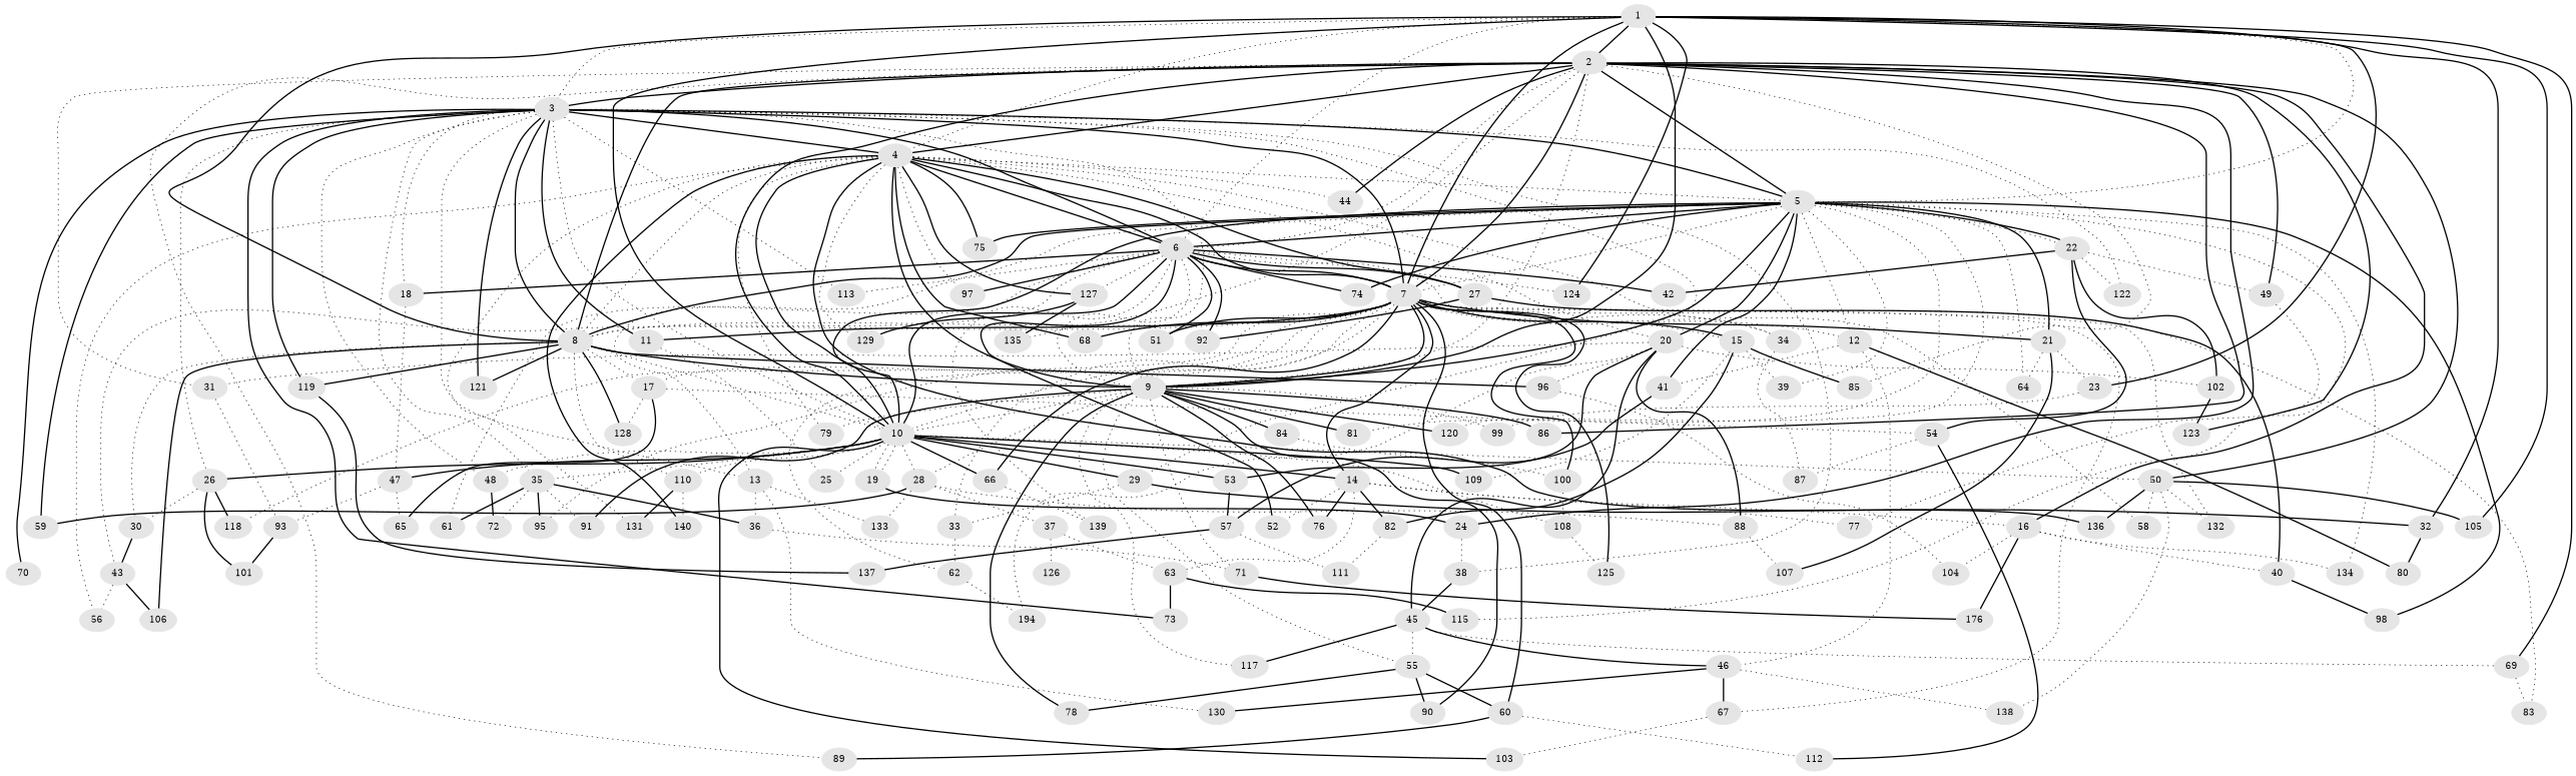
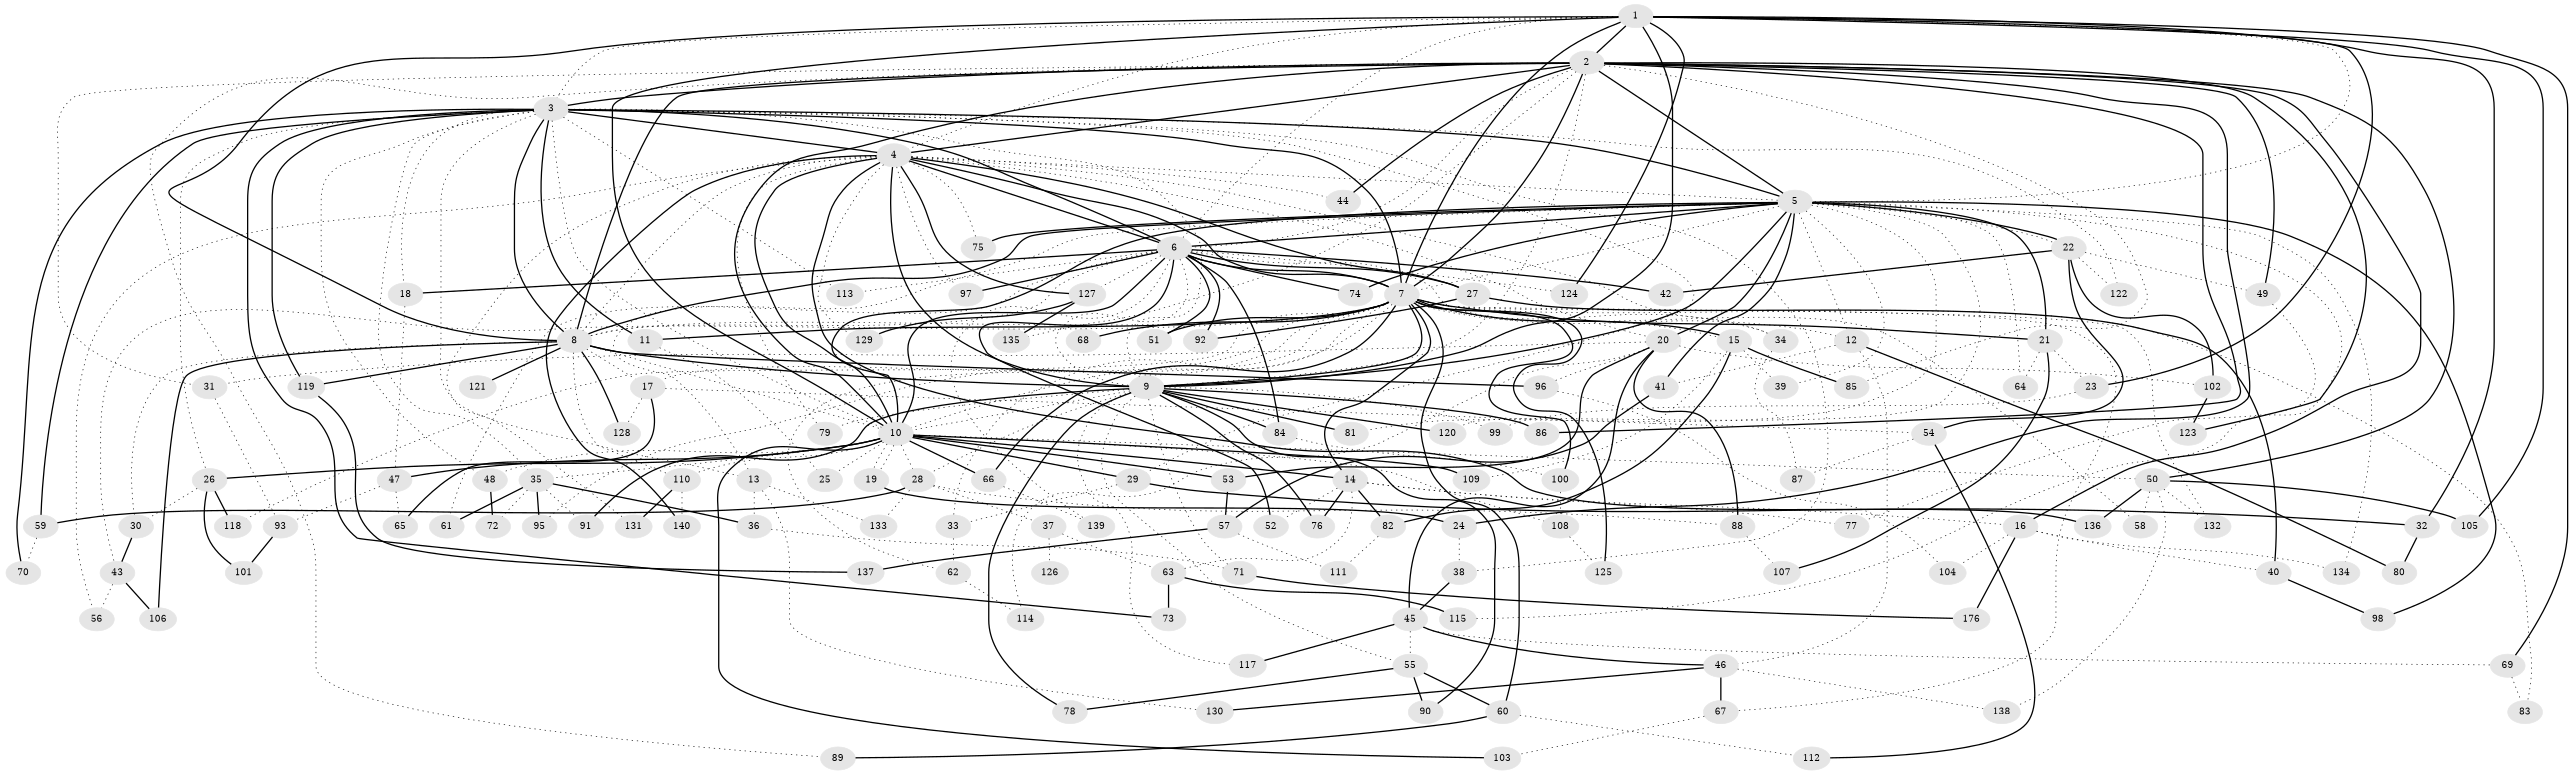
  graph {
    node [color=gray90 style=filled]
    edge [style=bold]
    1
    2
    3
    4
    5
    6
    7
    8
    9
    10
    23
    32
    69
    105
    124
    16
    24
    31
    44
    49
    50
    85
    86
    89
    123
    135
    11
    13
    18
    26
    29
    35
    38
    48
    59
    70
    73
    113
    119
    121
    122
    20
    27
    34
    56
    68
    75
    79
    97
    127
    129
    131
    136
    140
    12
    21
    22
    39
    41
    64
    74
    81
    98
    115
    120
    134
    42
    51
    52
    58
    61
    84
    92
    139
    14
    15
    17
    33
    43
    60
    62
    66
    67
    83
    95
    100
    118
    125
    132
    30
    96
    106
    110
    128
    28
    55
    71
    76
    78
    90
    91
    99
    117
    19
    25
    47
    53
    103
    108
    109
    80
    40
    104
    n114 [label=176]
    93
    77
    138
    36
    130
    133
    101
    72
    37
    63
    126
    45
    137
    88
    102
-   114 [label=194]
+   114
    87
    46
    107
    54
    57
    82
    65
    112
    111
    1 -- 2
    1 -- 3 [style=dotted]
    1 -- 4 [style=dotted]
    1 -- 5 [style=dotted]
    1 -- 6 [style=dotted]
    1 -- 7
    1 -- 8
    1 -- 9
    1 -- 10
    1 -- 23
    1 -- 32
    1 -- 69
    1 -- 105
    1 -- 124
    2 -- 3
    2 -- 4
    2 -- 5
    2 -- 6 [style=dotted]
    2 -- 7
    2 -- 8
    2 -- 9 [style=dotted]
    2 -- 10
    2 -- 16
    2 -- 24
    2 -- 31 [style=dotted]
    2 -- 44
    2 -- 49
    2 -- 50
    2 -- 85 [style=dotted]
    2 -- 86
    2 -- 89 [style=dotted]
    2 -- 123
    2 -- 135 [style=dotted]
    3 -- 4
    3 -- 5
    3 -- 6
    3 -- 7
    3 -- 8
    3 -- 9 [style=dotted]
    3 -- 10 [style=dotted]
    3 -- 11
    3 -- 13 [style=dotted]
    3 -- 18 [style=dotted]
    3 -- 26 [style=dotted]
    3 -- 29 [style=dotted]
    3 -- 35 [style=dotted]
    3 -- 38 [style=dotted]
    3 -- 48 [style=dotted]
    3 -- 59
    3 -- 70
    3 -- 73
    3 -- 113 [style=dotted]
    3 -- 119
-   3 -- 121
    3 -- 122 [style=dotted]
    4 -- 5 [style=dotted]
    4 -- 6
    4 -- 7
    4 -- 8 [style=dotted]
    4 -- 9
    4 -- 10
    4 -- 44 [style=dotted]
    4 -- 20 [style=dotted]
    4 -- 27
    4 -- 34 [style=dotted]
    4 -- 56 [style=dotted]
-   4 -- 68
-   4 -- 75
+   4 -- 75 [style=dotted]
    4 -- 79 [style=dotted]
    4 -- 97 [style=dotted]
    4 -- 127
    4 -- 129 [style=dotted]
    4 -- 131 [style=dotted]
    4 -- 136
    4 -- 140
    5 -- 6
    5 -- 7 [style=dotted]
    5 -- 8
    5 -- 9
    5 -- 10
    5 -- 13 [style=dotted]
    5 -- 20
    5 -- 75
    5 -- 12 [style=dotted]
    5 -- 21
    5 -- 22 [style=dotted]
    5 -- 22
    5 -- 39 [style=dotted]
    5 -- 41
    5 -- 64 [style=dotted]
    5 -- 74
    5 -- 81 [style=dotted]
    5 -- 98
    5 -- 115 [style=dotted]
    5 -- 120 [style=dotted]
    5 -- 134 [style=dotted]
    6 -- 7
    6 -- 8 [style=dotted]
    6 -- 9 [style=dotted]
    6 -- 10
    6 -- 124 [style=dotted]
    6 -- 18
    6 -- 113 [style=dotted]
    6 -- 27
    6 -- 97
    6 -- 127 [style=dotted]
    6 -- 74
    6 -- 42
    6 -- 51
    6 -- 52
    6 -- 58 [style=dotted]
    6 -- 61 [style=dotted]
+   6 -- 84
    6 -- 92
    6 -- 139 [style=dotted]
    7 -- 8 [style=dotted]
    7 -- 9
    7 -- 10 [style=dotted]
    7 -- 11
    7 -- 34 [style=dotted]
    7 -- 68
    7 -- 12 [style=dotted]
    7 -- 21
    7 -- 51
    7 -- 14
    7 -- 15 [style=dotted]
    7 -- 15
    7 -- 17 [style=dotted]
    7 -- 33 [style=dotted]
    7 -- 43 [style=dotted]
    7 -- 60
    7 -- 62 [style=dotted]
    7 -- 66
    7 -- 67 [style=dotted]
    7 -- 83 [style=dotted]
    7 -- 95 [style=dotted]
    7 -- 100
    7 -- 118 [style=dotted]
    7 -- 125
    7 -- 132 [style=dotted]
    8 -- 9
    8 -- 10 [style=dotted]
    8 -- 119
    8 -- 121
    8 -- 17 [style=dotted]
    8 -- 30 [style=dotted]
    8 -- 96
    8 -- 106
    8 -- 110 [style=dotted]
    8 -- 128
    9 -- 10 [style=dotted]
    9 -- 86
    9 -- 79 [style=dotted]
    9 -- 81
    9 -- 120
    9 -- 84
    9 -- 28 [style=dotted]
    9 -- 55 [style=dotted]
    9 -- 71 [style=dotted]
    9 -- 76
    9 -- 78
    9 -- 90
    9 -- 91
    9 -- 99 [style=dotted]
    9 -- 117 [style=dotted]
    10 -- 50 [style=dotted]
    10 -- 26
    10 -- 29
    10 -- 35 [style=dotted]
    10 -- 48 [style=dotted]
    10 -- 14
    10 -- 66
    10 -- 110 [style=dotted]
    10 -- 28 [style=dotted]
    10 -- 19 [style=dotted]
    10 -- 19 [style=dotted]
    10 -- 25 [style=dotted]
    10 -- 47
    10 -- 53
    10 -- 103
    10 -- 108 [style=dotted]
    10 -- 109
    23 -- 99 [style=dotted]
    32 -- 80
    69 -- 83 [style=dotted]
    16 -- 134 [style=dotted]
    16 -- 40 [style=dotted]
    16 -- 104 [style=dotted]
    16 -- n114
    24 -- 38 [style=dotted]
    31 -- 93 [style=dotted]
    49 -- 77 [style=dotted]
    50 -- 105
    50 -- 136
    50 -- 58 [style=dotted]
    50 -- 132 [style=dotted]
    50 -- 138 [style=dotted]
    11 -- 25 [style=dotted]
    13 -- 36 [style=dotted]
    13 -- 130 [style=dotted]
    13 -- 133 [style=dotted]
    18 -- 47 [style=dotted]
    26 -- 118
    26 -- 30 [style=dotted]
    26 -- 101
    29 -- 32
    29 -- 33 [style=dotted]
    35 -- 61
    35 -- 95
    35 -- 91 [style=dotted]
    35 -- 36
    35 -- 72 [style=dotted]
    38 -- 45
    48 -- 72
+   59 -- 70 [style=dotted]
    119 -- 137
    20 -- 31 [style=dotted]
    20 -- 96 [style=dotted]
    20 -- 53
    20 -- 45
    20 -- 88
    20 -- 102 [style=dotted]
    20 -- 114 [style=dotted]
    27 -- 92
    27 -- 40
    34 -- 87 [style=dotted]
    127 -- 135
    127 -- 129
    12 -- 41 [style=dotted]
    12 -- 80
    12 -- 46 [style=dotted]
    21 -- 23 [style=dotted]
    21 -- 64 [style=dotted]
    21 -- 107
    22 -- 49 [style=dotted]
    22 -- 122 [style=dotted]
    22 -- 42
    22 -- 102
    22 -- 54
    41 -- 57
    84 -- 100 [style=dotted]
    14 -- 16 [style=dotted]
    14 -- 52 [style=dotted]
    14 -- 76
    14 -- 77 [style=dotted]
    14 -- 63 [style=dotted]
    14 -- 82
    15 -- 85
    15 -- 39 [style=dotted]
    15 -- 109 [style=dotted]
    15 -- 82
    17 -- 128 [style=dotted]
    17 -- 54 [style=dotted]
    17 -- 65
    33 -- 62 [style=dotted]
    43 -- 56 [style=dotted]
    43 -- 106
    60 -- 89
    60 -- 112 [style=dotted]
    62 -- 114 [style=dotted]
    66 -- 139 [style=dotted]
    67 -- 103 [style=dotted]
    100 -- 108 [style=dotted]
    30 -- 43
    96 -- 104 [style=dotted]
    110 -- 131
    110 -- 140 [style=dotted]
    28 -- 59
    28 -- 133 [style=dotted]
    28 -- 37 [style=dotted]
    28 -- 88 [style=dotted]
    55 -- 60
    55 -- 78
    55 -- 90
    71 -- n114
    19 -- 24
    47 -- 93 [style=dotted]
    47 -- 65 [style=dotted]
    53 -- 57
    108 -- 125 [style=dotted]
    40 -- 98
    93 -- 101
    36 -- 71 [style=dotted]
    37 -- 63 [style=dotted]
    37 -- 126 [style=dotted]
    63 -- 73
    63 -- 115
    45 -- 69 [style=dotted]
    45 -- 55 [style=dotted]
    45 -- 117
    45 -- 46
    88 -- 107 [style=dotted]
    102 -- 123
    46 -- 67
    46 -- 138 [style=dotted]
    46 -- 130
    54 -- 87 [style=dotted]
    54 -- 112
    57 -- 137
    57 -- 111 [style=dotted]
    82 -- 111 [style=dotted]
  }
